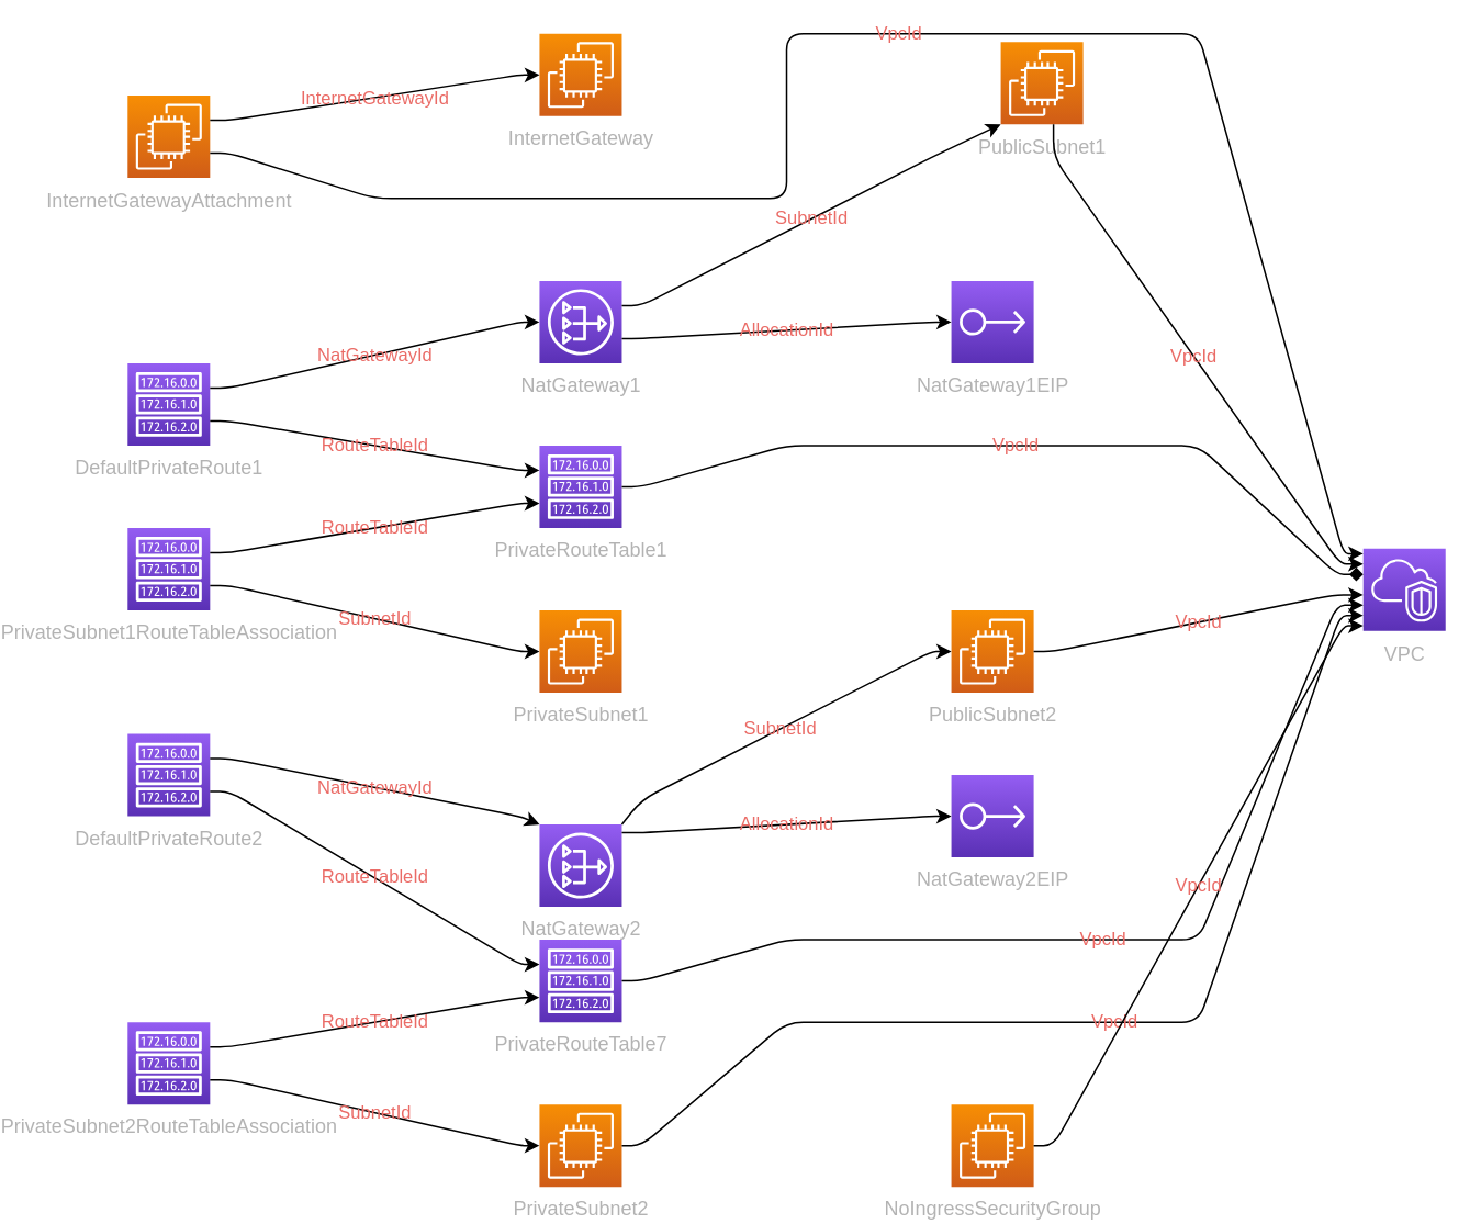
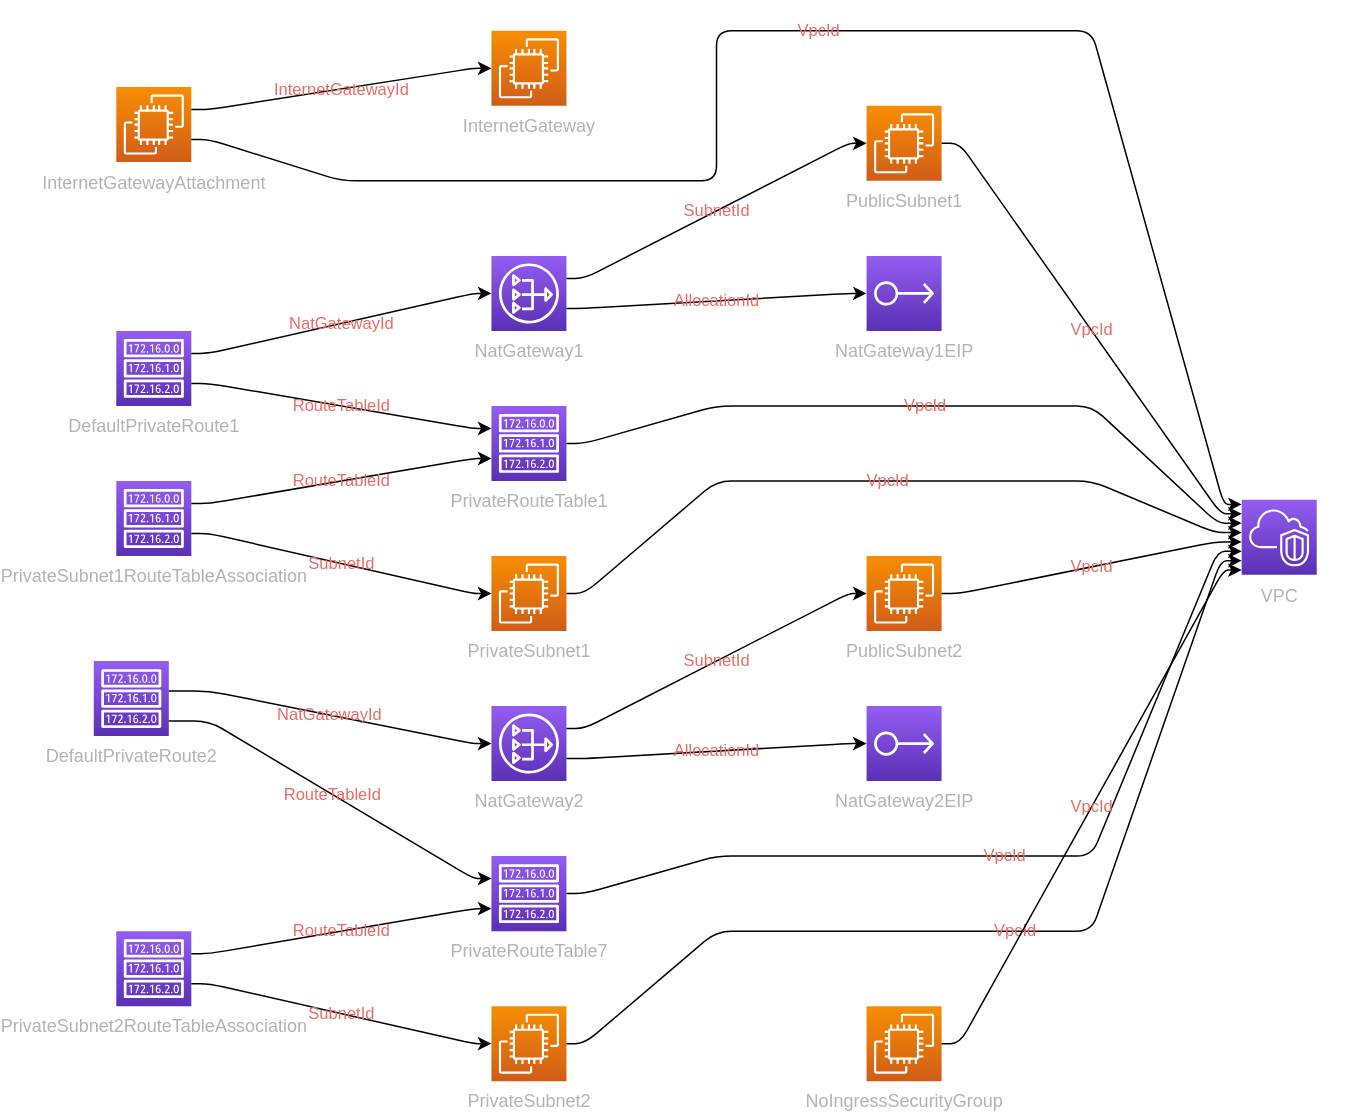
  <mxCell id="0" />
  <mxCell id="1" parent="0" />
  <mxCell id="2" value="VPC" style="outlineConnect=0;fontColor=#B3B3B3;gradientColor=#945DF2;gradientDirection=north;fillColor=#5A30B5;strokeColor=#ffffff;dashed=0;verticalLabelPosition=bottom;verticalAlign=top;align=center;html=1;fontSize=12;fontStyle=0;aspect=fixed;shape=mxgraph.aws4.resourceIcon;resIcon=mxgraph.aws4.vpc;" vertex="1" parent="1"><mxGeometry x="770" y="332.5" width="50" height="50" as="geometry" /></mxCell>
  <mxCell id="3" value="InternetGateway" style="outlineConnect=0;fontColor=#B3B3B3;gradientColor=#F78E04;gradientDirection=north;fillColor=#D05C17;strokeColor=#ffffff;dashed=0;verticalLabelPosition=bottom;verticalAlign=top;align=center;html=1;fontSize=12;fontStyle=0;aspect=fixed;shape=mxgraph.aws4.resourceIcon;resIcon=mxgraph.aws4.ec2;" vertex="1" parent="1"><mxGeometry x="270" width="50" height="50" as="geometry" y="20" /></mxCell>
  <mxCell id="4" value="InternetGatewayAttachment" style="outlineConnect=0;fontColor=#B3B3B3;gradientColor=#F78E04;gradientDirection=north;fillColor=#D05C17;strokeColor=#ffffff;dashed=0;verticalLabelPosition=bottom;verticalAlign=top;align=center;html=1;fontSize=12;fontStyle=0;aspect=fixed;shape=mxgraph.aws4.resourceIcon;resIcon=mxgraph.aws4.ec2;" vertex="1" parent="1"><mxGeometry y="57.5" width="50" height="50" as="geometry" x="20" /></mxCell>
- <mxCell id="5" value="PublicSubnet1" style="outlineConnect=0;fontColor=#B3B3B3;gradientColor=#F78E04;gradientDirection=north;fillColor=#D05C17;strokeColor=#ffffff;dashed=0;verticalLabelPosition=bottom;verticalAlign=top;align=center;html=1;fontSize=12;fontStyle=0;aspect=fixed;shape=mxgraph.aws4.resourceIcon;resIcon=mxgraph.aws4.ec2;" vertex="1" parent="1"><mxGeometry x="550" y="25" width="50" height="50" as="geometry" /></mxCell>
+ <mxCell id="5" value="PublicSubnet1" style="outlineConnect=0;fontColor=#B3B3B3;gradientColor=#F78E04;gradientDirection=north;fillColor=#D05C17;strokeColor=#ffffff;dashed=0;verticalLabelPosition=bottom;verticalAlign=top;align=center;html=1;fontSize=12;fontStyle=0;aspect=fixed;shape=mxgraph.aws4.resourceIcon;resIcon=mxgraph.aws4.ec2;" vertex="1" parent="1"><mxGeometry x="520" y="70" width="50" height="50" as="geometry" /></mxCell>
  <mxCell id="6" value="PublicSubnet2" style="outlineConnect=0;fontColor=#B3B3B3;gradientColor=#F78E04;gradientDirection=north;fillColor=#D05C17;strokeColor=#ffffff;dashed=0;verticalLabelPosition=bottom;verticalAlign=top;align=center;html=1;fontSize=12;fontStyle=0;aspect=fixed;shape=mxgraph.aws4.resourceIcon;resIcon=mxgraph.aws4.ec2;" vertex="1" parent="1"><mxGeometry x="520" y="370" width="50" height="50" as="geometry" /></mxCell>
  <mxCell id="7" value="PrivateSubnet1" style="outlineConnect=0;fontColor=#B3B3B3;gradientColor=#F78E04;gradientDirection=north;fillColor=#D05C17;strokeColor=#ffffff;dashed=0;verticalLabelPosition=bottom;verticalAlign=top;align=center;html=1;fontSize=12;fontStyle=0;aspect=fixed;shape=mxgraph.aws4.resourceIcon;resIcon=mxgraph.aws4.ec2;" vertex="1" parent="1"><mxGeometry x="270" y="370" width="50" height="50" as="geometry" /></mxCell>
  <mxCell id="8" value="PrivateSubnet2" style="outlineConnect=0;fontColor=#B3B3B3;gradientColor=#F78E04;gradientDirection=north;fillColor=#D05C17;strokeColor=#ffffff;dashed=0;verticalLabelPosition=bottom;verticalAlign=top;align=center;html=1;fontSize=12;fontStyle=0;aspect=fixed;shape=mxgraph.aws4.resourceIcon;resIcon=mxgraph.aws4.ec2;" vertex="1" parent="1"><mxGeometry x="270" y="670" width="50" height="50" as="geometry" /></mxCell>
  <mxCell id="9" value="NatGateway1EIP" style="outlineConnect=0;fontColor=#B3B3B3;gradientColor=#945DF2;gradientDirection=north;fillColor=#5A30B5;strokeColor=#ffffff;dashed=0;verticalLabelPosition=bottom;verticalAlign=top;align=center;html=1;fontSize=12;fontStyle=0;aspect=fixed;shape=mxgraph.aws4.resourceIcon;resIcon=mxgraph.aws4.elastic_ip_address;" vertex="1" parent="1"><mxGeometry x="520" y="170" width="50" height="50" as="geometry" /></mxCell>
  <mxCell id="10" value="NatGateway2EIP" style="outlineConnect=0;fontColor=#B3B3B3;gradientColor=#945DF2;gradientDirection=north;fillColor=#5A30B5;strokeColor=#ffffff;dashed=0;verticalLabelPosition=bottom;verticalAlign=top;align=center;html=1;fontSize=12;fontStyle=0;aspect=fixed;shape=mxgraph.aws4.resourceIcon;resIcon=mxgraph.aws4.elastic_ip_address;" vertex="1" parent="1"><mxGeometry x="520" y="470" width="50" height="50" as="geometry" /></mxCell>
  <mxCell id="11" value="NatGateway1" style="outlineConnect=0;fontColor=#B3B3B3;gradientColor=#945DF2;gradientDirection=north;fillColor=#5A30B5;strokeColor=#ffffff;dashed=0;verticalLabelPosition=bottom;verticalAlign=top;align=center;html=1;fontSize=12;fontStyle=0;aspect=fixed;shape=mxgraph.aws4.resourceIcon;resIcon=mxgraph.aws4.nat_gateway;" vertex="1" parent="1"><mxGeometry x="270" y="170" width="50" height="50" as="geometry" /></mxCell>
- <mxCell id="12" value="NatGateway2" style="outlineConnect=0;fontColor=#B3B3B3;gradientColor=#945DF2;gradientDirection=north;fillColor=#5A30B5;strokeColor=#ffffff;dashed=0;verticalLabelPosition=bottom;verticalAlign=top;align=center;html=1;fontSize=12;fontStyle=0;aspect=fixed;shape=mxgraph.aws4.resourceIcon;resIcon=mxgraph.aws4.nat_gateway;" vertex="1" parent="1"><mxGeometry x="270" y="500" width="50" height="50" as="geometry" /></mxCell>
+ <mxCell id="12" value="NatGateway2" style="outlineConnect=0;fontColor=#B3B3B3;gradientColor=#945DF2;gradientDirection=north;fillColor=#5A30B5;strokeColor=#ffffff;dashed=0;verticalLabelPosition=bottom;verticalAlign=top;align=center;html=1;fontSize=12;fontStyle=0;aspect=fixed;shape=mxgraph.aws4.resourceIcon;resIcon=mxgraph.aws4.nat_gateway;" vertex="1" parent="1"><mxGeometry x="270" y="470" width="50" height="50" as="geometry" /></mxCell>
  <mxCell id="13" value="PrivateRouteTable1" style="outlineConnect=0;fontColor=#B3B3B3;gradientColor=#945DF2;gradientDirection=north;fillColor=#5A30B5;strokeColor=#ffffff;dashed=0;verticalLabelPosition=bottom;verticalAlign=top;align=center;html=1;fontSize=12;fontStyle=0;aspect=fixed;shape=mxgraph.aws4.resourceIcon;resIcon=mxgraph.aws4.route_table;" vertex="1" parent="1"><mxGeometry x="270" y="270" width="50" height="50" as="geometry" /></mxCell>
  <mxCell id="14" value="DefaultPrivateRoute1" style="outlineConnect=0;fontColor=#B3B3B3;gradientColor=#945DF2;gradientDirection=north;fillColor=#5A30B5;strokeColor=#ffffff;dashed=0;verticalLabelPosition=bottom;verticalAlign=top;align=center;html=1;fontSize=12;fontStyle=0;aspect=fixed;shape=mxgraph.aws4.resourceIcon;resIcon=mxgraph.aws4.route_table;" vertex="1" parent="1"><mxGeometry y="220" width="50" height="50" as="geometry" x="20" /></mxCell>
  <mxCell id="15" value="PrivateSubnet1RouteTableAssociation" style="outlineConnect=0;fontColor=#B3B3B3;gradientColor=#945DF2;gradientDirection=north;fillColor=#5A30B5;strokeColor=#ffffff;dashed=0;verticalLabelPosition=bottom;verticalAlign=top;align=center;html=1;fontSize=12;fontStyle=0;aspect=fixed;shape=mxgraph.aws4.resourceIcon;resIcon=mxgraph.aws4.route_table;" vertex="1" parent="1"><mxGeometry y="320" width="50" height="50" as="geometry" x="20" /></mxCell>
  <mxCell id="16" value="PrivateRouteTable7" style="outlineConnect=0;fontColor=#B3B3B3;gradientColor=#945DF2;gradientDirection=north;fillColor=#5A30B5;strokeColor=#ffffff;dashed=0;verticalLabelPosition=bottom;verticalAlign=top;align=center;html=1;fontSize=12;fontStyle=0;aspect=fixed;shape=mxgraph.aws4.resourceIcon;resIcon=mxgraph.aws4.route_table;" vertex="1" parent="1"><mxGeometry x="270" y="570" width="50" height="50" as="geometry" /></mxCell>
- <mxCell id="17" value="DefaultPrivateRoute2" style="outlineConnect=0;fontColor=#B3B3B3;gradientColor=#945DF2;gradientDirection=north;fillColor=#5A30B5;strokeColor=#ffffff;dashed=0;verticalLabelPosition=bottom;verticalAlign=top;align=center;html=1;fontSize=12;fontStyle=0;aspect=fixed;shape=mxgraph.aws4.resourceIcon;resIcon=mxgraph.aws4.route_table;" vertex="1" parent="1"><mxGeometry y="445" width="50" height="50" as="geometry" x="20" /></mxCell>
+ <mxCell id="17" value="DefaultPrivateRoute2" style="outlineConnect=0;fontColor=#B3B3B3;gradientColor=#945DF2;gradientDirection=north;fillColor=#5A30B5;strokeColor=#ffffff;dashed=0;verticalLabelPosition=bottom;verticalAlign=top;align=center;html=1;fontSize=12;fontStyle=0;aspect=fixed;shape=mxgraph.aws4.resourceIcon;resIcon=mxgraph.aws4.route_table;" vertex="1" parent="1"><mxGeometry x="5" y="440" width="50" height="50" as="geometry" /></mxCell>
  <mxCell id="18" value="PrivateSubnet2RouteTableAssociation" style="outlineConnect=0;fontColor=#B3B3B3;gradientColor=#945DF2;gradientDirection=north;fillColor=#5A30B5;strokeColor=#ffffff;dashed=0;verticalLabelPosition=bottom;verticalAlign=top;align=center;html=1;fontSize=12;fontStyle=0;aspect=fixed;shape=mxgraph.aws4.resourceIcon;resIcon=mxgraph.aws4.route_table;" vertex="1" parent="1"><mxGeometry y="620" width="50" height="50" as="geometry" x="20" /></mxCell>
  <mxCell id="19" value="NoIngressSecurityGroup" style="outlineConnect=0;fontColor=#B3B3B3;gradientColor=#F78E04;gradientDirection=north;fillColor=#D05C17;strokeColor=#ffffff;dashed=0;verticalLabelPosition=bottom;verticalAlign=top;align=center;html=1;fontSize=12;fontStyle=0;aspect=fixed;shape=mxgraph.aws4.resourceIcon;resIcon=mxgraph.aws4.ec2;" vertex="1" parent="1"><mxGeometry x="520" y="670" width="50" height="50" as="geometry" /></mxCell>
  <mxCell id="20" value="InternetGatewayId" style="edgeStyle=orthogonalEdgeStyle;rounded=1;orthogonalLoop=1;jettySize=auto;html=1;labelBackgroundColor=none;fontColor=#EA6B66;noEdgeStyle=1;orthogonal=1;" edge="1" parent="1" source="4" target="3"><mxGeometry relative="1" as="geometry"><Array as="points"><mxPoint x="82" y="72.5" /><mxPoint x="258" y="45" /></Array></mxGeometry></mxCell>
  <mxCell id="21" value="VpcId" style="edgeStyle=orthogonalEdgeStyle;rounded=1;orthogonalLoop=1;jettySize=auto;html=1;labelBackgroundColor=none;fontColor=#EA6B66;noEdgeStyle=1;orthogonal=1;" edge="1" parent="1" source="4" target="2"><mxGeometry relative="1" as="geometry"><Array as="points"><mxPoint x="82" y="92.5" /><mxPoint x="170" y="120" /><mxPoint x="420" y="120" /><mxPoint x="420" y="20" /><mxPoint x="670" y="20" /><mxPoint x="758" y="335.625" /></Array></mxGeometry></mxCell>
  <mxCell id="22" value="VpcId" style="edgeStyle=orthogonalEdgeStyle;rounded=1;orthogonalLoop=1;jettySize=auto;html=1;labelBackgroundColor=none;fontColor=#EA6B66;noEdgeStyle=1;orthogonal=1;" edge="1" parent="1" source="5" target="2"><mxGeometry relative="1" as="geometry"><Array as="points"><mxPoint x="582" y="95" /><mxPoint x="756" y="341.875" /></Array></mxGeometry></mxCell>
  <mxCell id="23" value="VpcId" style="edgeStyle=orthogonalEdgeStyle;rounded=1;orthogonalLoop=1;jettySize=auto;html=1;labelBackgroundColor=none;fontColor=#EA6B66;noEdgeStyle=1;orthogonal=1;" edge="1" parent="1" source="6" target="2"><mxGeometry relative="1" as="geometry"><Array as="points"><mxPoint x="582" y="395" /><mxPoint x="752" y="360.625" /></Array></mxGeometry></mxCell>
+ <mxCell id="24" value="VpcId" style="edgeStyle=orthogonalEdgeStyle;rounded=1;orthogonalLoop=1;jettySize=auto;html=1;labelBackgroundColor=none;fontColor=#EA6B66;noEdgeStyle=1;orthogonal=1;" edge="1" parent="1" source="7" target="2"><mxGeometry relative="1" as="geometry"><Array as="points"><mxPoint x="332" y="395" /><mxPoint x="420" y="320" /><mxPoint x="670" y="320" /><mxPoint x="752" y="354.375" /></Array></mxGeometry></mxCell>
  <mxCell id="25" value="VpcId" style="edgeStyle=orthogonalEdgeStyle;rounded=1;orthogonalLoop=1;jettySize=auto;html=1;labelBackgroundColor=none;fontColor=#EA6B66;noEdgeStyle=1;orthogonal=1;" edge="1" parent="1" source="8" target="2"><mxGeometry relative="1" as="geometry"><Array as="points"><mxPoint x="332" y="695" /><mxPoint x="420" y="620" /><mxPoint x="670" y="620" /><mxPoint x="756" y="373.125" /></Array></mxGeometry></mxCell>
  <mxCell id="26" value="SubnetId" style="edgeStyle=orthogonalEdgeStyle;rounded=1;orthogonalLoop=1;jettySize=auto;html=1;labelBackgroundColor=none;fontColor=#EA6B66;noEdgeStyle=1;orthogonal=1;" edge="1" parent="1" source="11" target="5"><mxGeometry relative="1" as="geometry"><Array as="points"><mxPoint x="332" y="185" /><mxPoint x="508" y="95" /></Array></mxGeometry></mxCell>
  <mxCell id="27" value="AllocationId" style="edgeStyle=orthogonalEdgeStyle;rounded=1;orthogonalLoop=1;jettySize=auto;html=1;labelBackgroundColor=none;fontColor=#EA6B66;noEdgeStyle=1;orthogonal=1;" edge="1" parent="1" source="11" target="9"><mxGeometry relative="1" as="geometry"><Array as="points"><mxPoint x="332" y="205" /><mxPoint x="508" y="195" /></Array></mxGeometry></mxCell>
  <mxCell id="28" value="SubnetId" style="edgeStyle=orthogonalEdgeStyle;rounded=1;orthogonalLoop=1;jettySize=auto;html=1;labelBackgroundColor=none;fontColor=#EA6B66;noEdgeStyle=1;orthogonal=1;" edge="1" parent="1" source="12" target="6"><mxGeometry relative="1" as="geometry"><Array as="points"><mxPoint x="332" y="485" /><mxPoint x="508" y="395" /></Array></mxGeometry></mxCell>
  <mxCell id="29" value="AllocationId" style="edgeStyle=orthogonalEdgeStyle;rounded=1;orthogonalLoop=1;jettySize=auto;html=1;labelBackgroundColor=none;fontColor=#EA6B66;noEdgeStyle=1;orthogonal=1;" edge="1" parent="1" source="12" target="10"><mxGeometry relative="1" as="geometry"><Array as="points"><mxPoint x="332" y="505" /><mxPoint x="508" y="495" /></Array></mxGeometry></mxCell>
- <mxCell id="30" value="VpcId" style="edgeStyle=orthogonalEdgeStyle;rounded=1;orthogonalLoop=1;jettySize=auto;html=1;labelBackgroundColor=none;fontColor=#EA6B66;noEdgeStyle=1;orthogonal=1;endArrow=diamond;" edge="1" parent="1" source="13" target="2"><mxGeometry relative="1" as="geometry"><Array as="points"><mxPoint x="332" y="295" /><mxPoint x="420" y="270" /><mxPoint x="670" y="270" /><mxPoint x="754" y="348.125" /></Array></mxGeometry></mxCell>
+ <mxCell id="30" value="VpcId" style="edgeStyle=orthogonalEdgeStyle;rounded=1;orthogonalLoop=1;jettySize=auto;html=1;labelBackgroundColor=none;fontColor=#EA6B66;noEdgeStyle=1;orthogonal=1;" edge="1" parent="1" source="13" target="2"><mxGeometry relative="1" as="geometry"><Array as="points"><mxPoint x="332" y="295" /><mxPoint x="420" y="270" /><mxPoint x="670" y="270" /><mxPoint x="754" y="348.125" /></Array></mxGeometry></mxCell>
  <mxCell id="31" value="RouteTableId" style="edgeStyle=orthogonalEdgeStyle;rounded=1;orthogonalLoop=1;jettySize=auto;html=1;labelBackgroundColor=none;fontColor=#EA6B66;noEdgeStyle=1;orthogonal=1;" edge="1" parent="1" source="14" target="13"><mxGeometry relative="1" as="geometry"><Array as="points"><mxPoint x="82" y="255" /><mxPoint x="258" y="285" /></Array></mxGeometry></mxCell>
  <mxCell id="32" value="NatGatewayId" style="edgeStyle=orthogonalEdgeStyle;rounded=1;orthogonalLoop=1;jettySize=auto;html=1;labelBackgroundColor=none;fontColor=#EA6B66;noEdgeStyle=1;orthogonal=1;" edge="1" parent="1" source="14" target="11"><mxGeometry relative="1" as="geometry"><Array as="points"><mxPoint x="82" y="235" /><mxPoint x="258" y="195" /></Array></mxGeometry></mxCell>
  <mxCell id="33" value="RouteTableId" style="edgeStyle=orthogonalEdgeStyle;rounded=1;orthogonalLoop=1;jettySize=auto;html=1;labelBackgroundColor=none;fontColor=#EA6B66;noEdgeStyle=1;orthogonal=1;" edge="1" parent="1" source="15" target="13"><mxGeometry relative="1" as="geometry"><Array as="points"><mxPoint x="82" y="335" /><mxPoint x="258" y="305" /></Array></mxGeometry></mxCell>
  <mxCell id="34" value="SubnetId" style="edgeStyle=orthogonalEdgeStyle;rounded=1;orthogonalLoop=1;jettySize=auto;html=1;labelBackgroundColor=none;fontColor=#EA6B66;noEdgeStyle=1;orthogonal=1;" edge="1" parent="1" source="15" target="7"><mxGeometry relative="1" as="geometry"><Array as="points"><mxPoint x="82" y="355" /><mxPoint x="258" y="395" /></Array></mxGeometry></mxCell>
  <mxCell id="35" value="VpcId" style="edgeStyle=orthogonalEdgeStyle;rounded=1;orthogonalLoop=1;jettySize=auto;html=1;labelBackgroundColor=none;fontColor=#EA6B66;noEdgeStyle=1;orthogonal=1;" edge="1" parent="1" source="16" target="2"><mxGeometry relative="1" as="geometry"><Array as="points"><mxPoint x="332" y="595" /><mxPoint x="420" y="570" /><mxPoint x="670" y="570" /><mxPoint x="754" y="366.875" /></Array></mxGeometry></mxCell>
  <mxCell id="36" value="RouteTableId" style="edgeStyle=orthogonalEdgeStyle;rounded=1;orthogonalLoop=1;jettySize=auto;html=1;labelBackgroundColor=none;fontColor=#EA6B66;noEdgeStyle=1;orthogonal=1;" edge="1" parent="1" source="17" target="16"><mxGeometry relative="1" as="geometry"><Array as="points"><mxPoint x="82" y="480" /><mxPoint x="258" y="585" /></Array></mxGeometry></mxCell>
  <mxCell id="37" value="NatGatewayId" style="edgeStyle=orthogonalEdgeStyle;rounded=1;orthogonalLoop=1;jettySize=auto;html=1;labelBackgroundColor=none;fontColor=#EA6B66;noEdgeStyle=1;orthogonal=1;" edge="1" parent="1" source="17" target="12"><mxGeometry relative="1" as="geometry"><Array as="points"><mxPoint x="82" y="460" /><mxPoint x="258" y="495" /></Array></mxGeometry></mxCell>
  <mxCell id="38" value="RouteTableId" style="edgeStyle=orthogonalEdgeStyle;rounded=1;orthogonalLoop=1;jettySize=auto;html=1;labelBackgroundColor=none;fontColor=#EA6B66;noEdgeStyle=1;orthogonal=1;" edge="1" parent="1" source="18" target="16"><mxGeometry relative="1" as="geometry"><Array as="points"><mxPoint x="82" y="635" /><mxPoint x="258" y="605" /></Array></mxGeometry></mxCell>
  <mxCell id="39" value="SubnetId" style="edgeStyle=orthogonalEdgeStyle;rounded=1;orthogonalLoop=1;jettySize=auto;html=1;labelBackgroundColor=none;fontColor=#EA6B66;noEdgeStyle=1;orthogonal=1;" edge="1" parent="1" source="18" target="8"><mxGeometry relative="1" as="geometry"><Array as="points"><mxPoint x="82" y="655" /><mxPoint x="258" y="695" /></Array></mxGeometry></mxCell>
  <mxCell id="40" value="VpcId" style="edgeStyle=orthogonalEdgeStyle;rounded=1;orthogonalLoop=1;jettySize=auto;html=1;labelBackgroundColor=none;fontColor=#EA6B66;noEdgeStyle=1;orthogonal=1;" edge="1" parent="1" source="19" target="2"><mxGeometry relative="1" as="geometry"><Array as="points"><mxPoint x="582" y="695" /><mxPoint x="758" y="379.375" /></Array></mxGeometry></mxCell>
